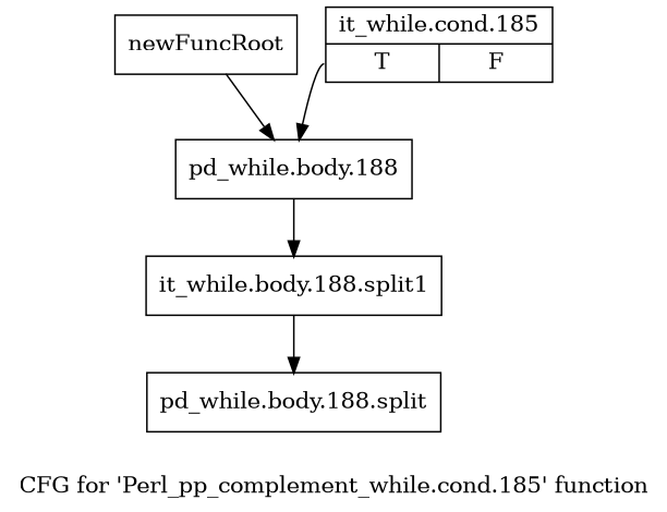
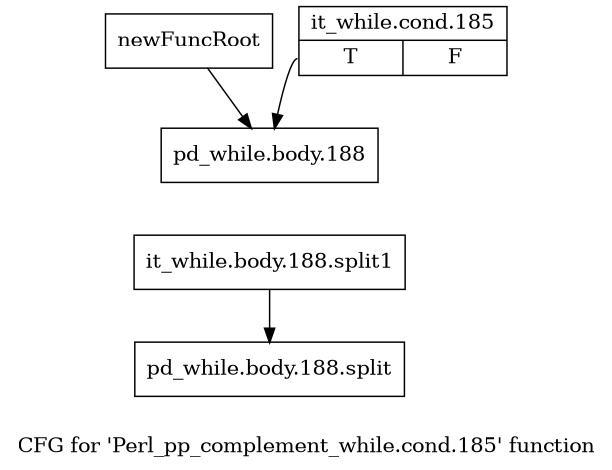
  digraph {
    label="CFG for 'Perl_pp_complement_while.cond.185' function"
    node [shape=record]
    n1 [label="{newFuncRoot}"]
    n2 [label="{pd_while.body.188}"]
    n3 [label="{it_while.cond.185|{<s0>T|<s1>F}}"]
    n4 [label="{it_while.body.188.split1}"]
    n5 [label="{pd_while.body.188.split}"]
    n1 -> n2
-   n2 -> n4
    n3 -> n2 [tailport=s0]
    n4 -> n5
  }
